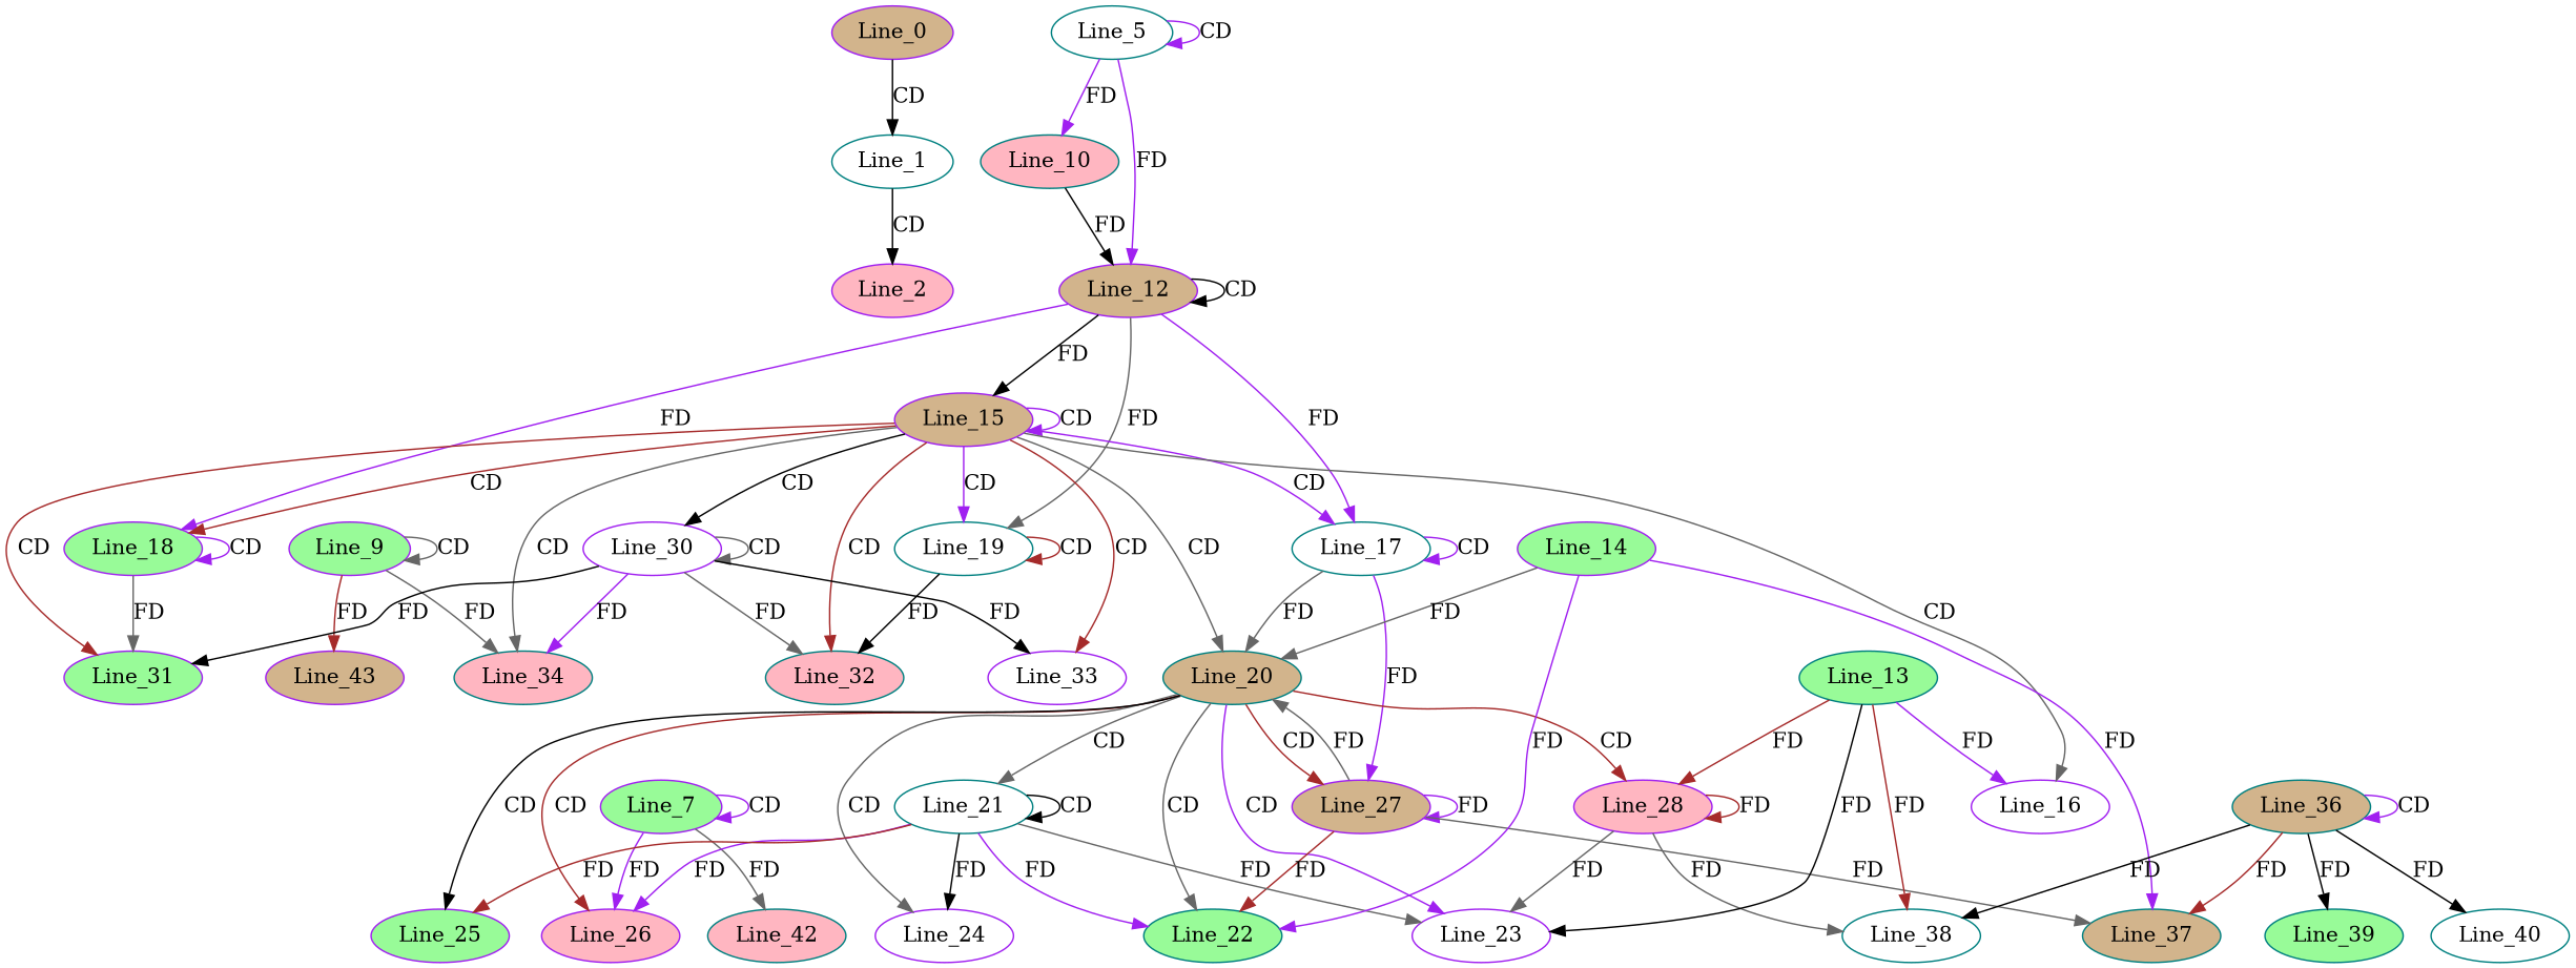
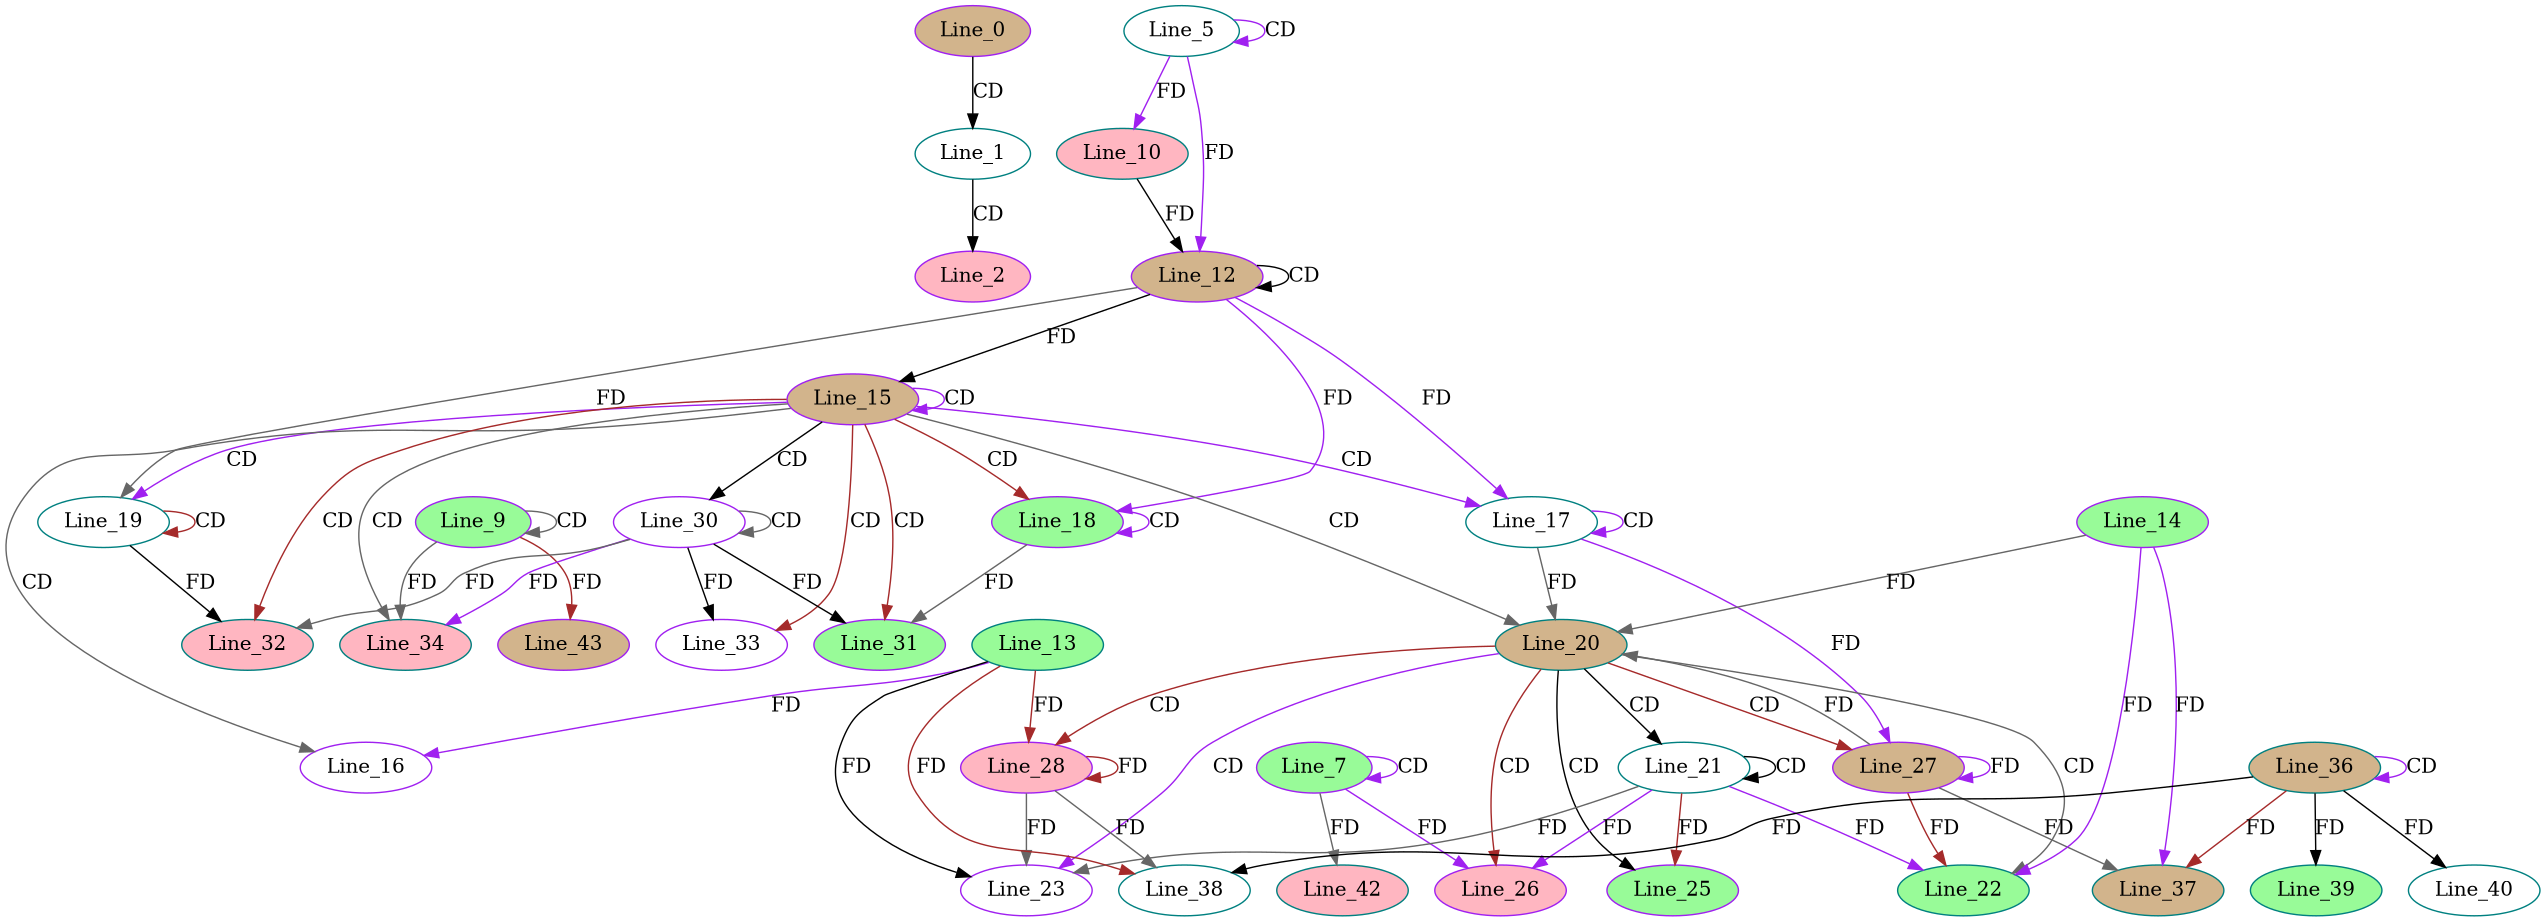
  digraph {
    node [color=purple fillcolor=white style=filled]
    edge [color=purple]
    Line_0 [fillcolor=tan]
    Line_1 [color=teal]
    Line_2 [fillcolor=lightpink]
    Line_5 [color=teal]
    Line_10 [color=teal fillcolor=lightpink]
    Line_12 [fillcolor=tan]
    Line_15 [fillcolor=tan]
    Line_17 [color=teal]
    Line_18 [fillcolor=palegreen]
    Line_19 [color=teal]
    Line_7 [fillcolor=palegreen]
    Line_26 [fillcolor=lightpink]
    Line_42 [color=teal fillcolor=lightpink]
    Line_9 [fillcolor=palegreen]
    Line_34 [color=teal fillcolor=lightpink]
    Line_43 [fillcolor=tan]
    Line_16
    Line_20 [color=teal fillcolor=tan]
    Line_30
    Line_31 [fillcolor=palegreen]
    Line_32 [color=teal fillcolor=lightpink]
    Line_33
    Line_27 [fillcolor=tan]
    Line_23
    Line_28 [fillcolor=lightpink]
    Line_21 [color=teal]
    Line_22 [color=teal fillcolor=palegreen]
-   Line_24
    Line_25 [fillcolor=palegreen]
    Line_13 [color=teal fillcolor=palegreen]
    Line_38 [color=teal]
    Line_37 [color=teal fillcolor=tan]
    Line_14 [fillcolor=palegreen]
    Line_36 [color=teal fillcolor=tan]
    Line_39 [color=teal fillcolor=palegreen]
    Line_40 [color=teal]
    Line_0 -> Line_1 [color=black label=CD]
    Line_1 -> Line_2 [color=black label=CD]
    Line_5 -> Line_5 [label=CD]
    Line_5 -> Line_10 [label=FD]
    Line_5 -> Line_12 [label=FD]
    Line_10 -> Line_12 [color=black label=FD]
    Line_12 -> Line_12 [color=black label=CD]
    Line_12 -> Line_15 [color=black label=FD]
    Line_12 -> Line_17 [label=FD]
    Line_12 -> Line_18 [label=FD]
    Line_12 -> Line_19 [color=gray40 label=FD]
    Line_15 -> Line_15 [label=CD]
    Line_15 -> Line_17 [label=CD]
    Line_15 -> Line_18 [color=brown label=CD]
    Line_15 -> Line_19 [label=CD]
    Line_15 -> Line_34 [color=gray40 label=CD]
    Line_15 -> Line_16 [color=gray40 label=CD]
    Line_15 -> Line_20 [color=gray40 label=CD]
    Line_15 -> Line_30 [color=black label=CD]
    Line_15 -> Line_31 [color=brown label=CD]
    Line_15 -> Line_32 [color=brown label=CD]
    Line_15 -> Line_33 [color=brown label=CD]
    Line_17 -> Line_17 [label=CD]
    Line_17 -> Line_20 [color=gray40 label=FD]
    Line_17 -> Line_27 [label=FD]
    Line_18 -> Line_18 [label=CD]
    Line_18 -> Line_31 [color=gray40 label=FD]
    Line_19 -> Line_19 [color=brown label=CD]
    Line_19 -> Line_32 [color=black label=FD]
    Line_7 -> Line_7 [label=CD]
    Line_7 -> Line_26 [label=FD]
    Line_7 -> Line_42 [color=gray40 label=FD]
    Line_9 -> Line_9 [color=gray40 label=CD]
    Line_9 -> Line_34 [color=gray40 label=FD]
    Line_9 -> Line_43 [color=brown label=FD]
    Line_20 -> Line_26 [color=brown label=CD]
    Line_20 -> Line_27 [color=brown label=CD]
    Line_20 -> Line_23 [label=CD]
    Line_20 -> Line_28 [color=brown label=CD]
-   Line_20 -> Line_21 [color=gray40 label=CD]
+   Line_20 -> Line_21 [color=black label=CD]
    Line_20 -> Line_22 [color=gray40 label=CD]
-   Line_20 -> Line_24 [color=gray40 label=CD]
    Line_20 -> Line_25 [color=black label=CD]
    Line_30 -> Line_34 [label=FD]
    Line_30 -> Line_30 [color=gray40 label=CD]
    Line_30 -> Line_31 [color=black label=FD]
    Line_30 -> Line_32 [color=gray40 label=FD]
    Line_30 -> Line_33 [color=black label=FD]
    Line_27 -> Line_20 [color=gray40 label=FD]
    Line_27 -> Line_27 [label=FD]
    Line_27 -> Line_22 [color=brown label=FD]
    Line_27 -> Line_37 [color=gray40 label=FD]
    Line_28 -> Line_23 [color=gray40 label=FD]
    Line_28 -> Line_28 [color=brown label=FD]
    Line_28 -> Line_38 [color=gray40 label=FD]
    Line_21 -> Line_26 [label=FD]
    Line_21 -> Line_23 [color=gray40 label=FD]
    Line_21 -> Line_21 [color=black label=CD]
    Line_21 -> Line_22 [label=FD]
-   Line_21 -> Line_24 [color=black label=FD]
    Line_21 -> Line_25 [color=brown label=FD]
    Line_13 -> Line_16 [label=FD]
    Line_13 -> Line_23 [color=black label=FD]
    Line_13 -> Line_28 [color=brown label=FD]
    Line_13 -> Line_38 [color=brown label=FD]
    Line_14 -> Line_20 [color=gray40 label=FD]
    Line_14 -> Line_22 [label=FD]
    Line_14 -> Line_37 [label=FD]
    Line_36 -> Line_38 [color=black label=FD]
    Line_36 -> Line_37 [color=brown label=FD]
    Line_36 -> Line_36 [label=CD]
    Line_36 -> Line_39 [color=black label=FD]
    Line_36 -> Line_40 [color=black label=FD]
  }
